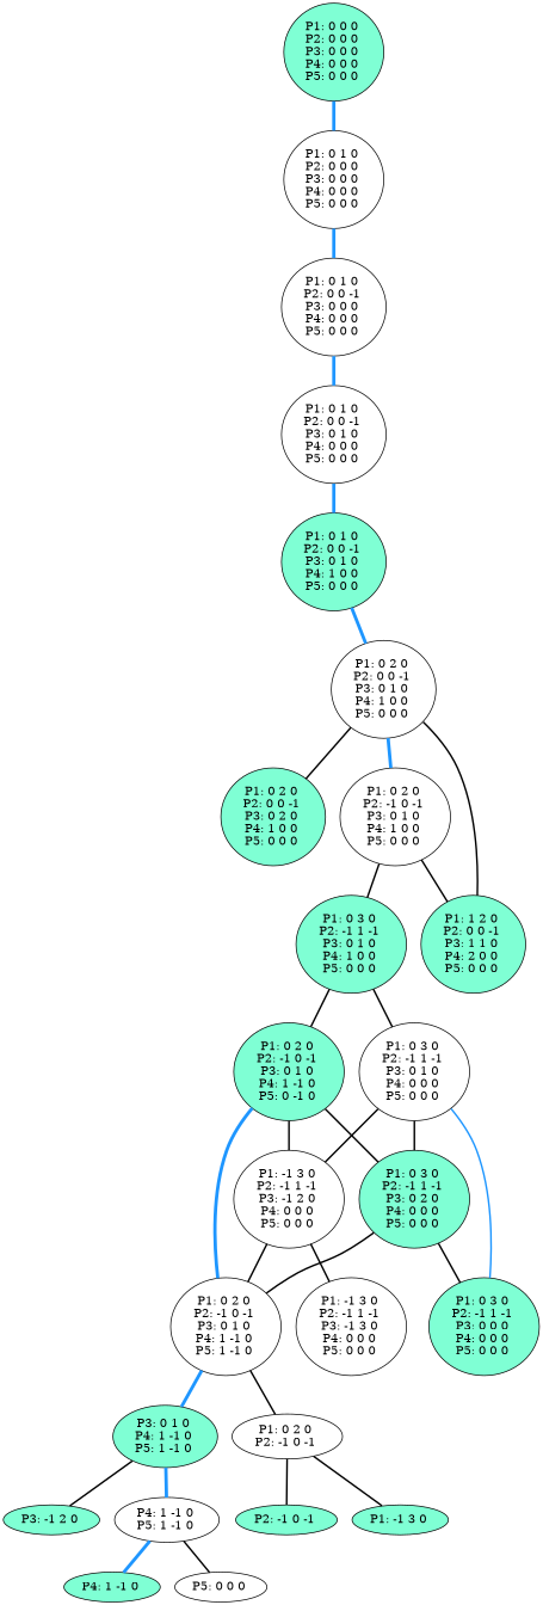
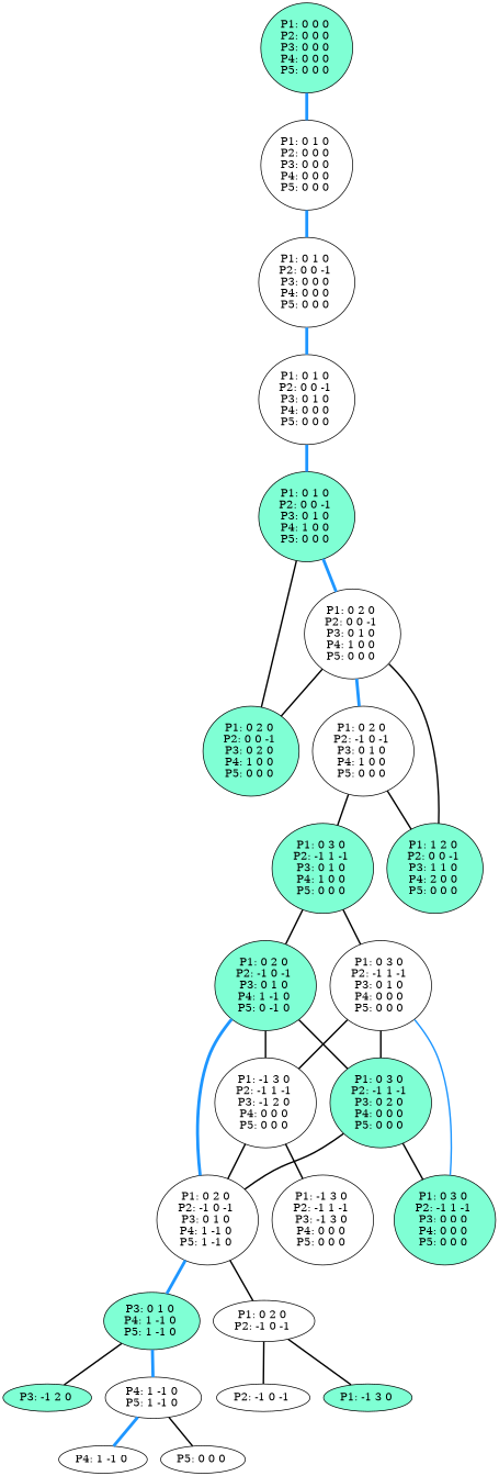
  graph {
    color=black
    node [fillcolor=white style=filled]
    edge [color=black style=bold]
    n1 [fillcolor=aquamarine label="P1: 0 0 0 \nP2: 0 0 0 \nP3: 0 0 0 \nP4: 0 0 0 \nP5: 0 0 0 \n"]
    n2 [label="P1: 0 1 0 \nP2: 0 0 0 \nP3: 0 0 0 \nP4: 0 0 0 \nP5: 0 0 0 \n"]
    n3 [label="P1: 0 1 0 \nP2: 0 0 -1 \nP3: 0 0 0 \nP4: 0 0 0 \nP5: 0 0 0 \n"]
    n4 [label="P1: 0 1 0 \nP2: 0 0 -1 \nP3: 0 1 0 \nP4: 0 0 0 \nP5: 0 0 0 \n"]
    n5 [fillcolor=aquamarine label="P1: 0 1 0 \nP2: 0 0 -1 \nP3: 0 1 0 \nP4: 1 0 0 \nP5: 0 0 0 \n"]
    n6 [label="P1: 0 2 0 \nP2: 0 0 -1 \nP3: 0 1 0 \nP4: 1 0 0 \nP5: 0 0 0 \n"]
    n7 [fillcolor=aquamarine label="P1: 0 2 0 \nP2: 0 0 -1 \nP3: 0 2 0 \nP4: 1 0 0 \nP5: 0 0 0 \n"]
    n8 [label="P1: 0 2 0 \nP2: -1 0 -1 \nP3: 0 1 0 \nP4: 1 0 0 \nP5: 0 0 0 \n"]
    n9 [fillcolor=aquamarine label="P1: 1 2 0 \nP2: 0 0 -1 \nP3: 1 1 0 \nP4: 2 0 0 \nP5: 0 0 0 \n"]
    n10 [fillcolor=aquamarine label="P1: 0 3 0 \nP2: -1 1 -1 \nP3: 0 1 0 \nP4: 1 0 0 \nP5: 0 0 0 \n"]
    n11 [fillcolor=aquamarine label="P1: 0 2 0 \nP2: -1 0 -1 \nP3: 0 1 0 \nP4: 1 -1 0 \nP5: 0 -1 0 \n"]
    n12 [label="P1: 0 3 0 \nP2: -1 1 -1 \nP3: 0 1 0 \nP4: 0 0 0 \nP5: 0 0 0 \n"]
    n13 [fillcolor=aquamarine label="P1: 0 3 0 \nP2: -1 1 -1 \nP3: 0 2 0 \nP4: 0 0 0 \nP5: 0 0 0 \n"]
    n14 [label="P1: -1 3 0 \nP2: -1 1 -1 \nP3: -1 2 0 \nP4: 0 0 0 \nP5: 0 0 0 \n"]
    n15 [label="P1: 0 2 0 \nP2: -1 0 -1 \nP3: 0 1 0 \nP4: 1 -1 0 \nP5: 1 -1 0 \n"]
    n16 [fillcolor=aquamarine label="P1: 0 3 0 \nP2: -1 1 -1 \nP3: 0 0 0 \nP4: 0 0 0 \nP5: 0 0 0 \n"]
    n17 [label="P1: -1 3 0 \nP2: -1 1 -1 \nP3: -1 3 0 \nP4: 0 0 0 \nP5: 0 0 0 \n"]
    n18 [fillcolor=aquamarine label="P3: 0 1 0 \nP4: 1 -1 0 \nP5: 1 -1 0 \n"]
    n19 [label="P1: 0 2 0 \nP2: -1 0 -1 \n"]
    n20 [fillcolor=aquamarine label="P3: -1 2 0 \n"]
    n21 [label="P4: 1 -1 0 \nP5: 1 -1 0 \n"]
-   n22 [fillcolor=aquamarine label="P2: -1 0 -1 \n"]
+   n22 [label="P2: -1 0 -1 \n"]
    n23 [fillcolor=aquamarine label="P1: -1 3 0 \n"]
-   n24 [fillcolor=aquamarine label="P4: 1 -1 0 \n"]
+   n24 [label="P4: 1 -1 0 \n"]
    n25 [label="P5: 0 0 0 \n"]
    n1 -- n2 [color="#1E96FF" penwidth=4.0]
    n2 -- n3 [color="#1E96FF" penwidth=4.0]
    n3 -- n4 [color="#1E96FF" penwidth=4.0]
    n4 -- n5 [color="#1E96FF" penwidth=4.0]
    n5 -- n6 [color="#1E96FF" penwidth=4.0]
+   n5 -- n7
    n6 -- n7
    n6 -- n8 [color="#1E96FF" penwidth=4.0]
    n6 -- n9
    n8 -- n9
    n8 -- n10
    n10 -- n11
    n10 -- n12
    n11 -- n13
    n11 -- n14
    n11 -- n15 [color="#1E96FF" penwidth=4.0]
    n12 -- n13
    n12 -- n14
    n12 -- n16 [color="#1E96FF"]
    n13 -- n15
    n13 -- n16
    n14 -- n15
    n14 -- n17
    n15 -- n18 [color="#1E96FF" penwidth=4.0]
    n15 -- n19
    n18 -- n20
    n18 -- n21 [color="#1E96FF" penwidth=4.0]
    n19 -- n22
    n19 -- n23
    n21 -- n24 [color="#1E96FF" penwidth=4.0]
    n21 -- n25
  }
